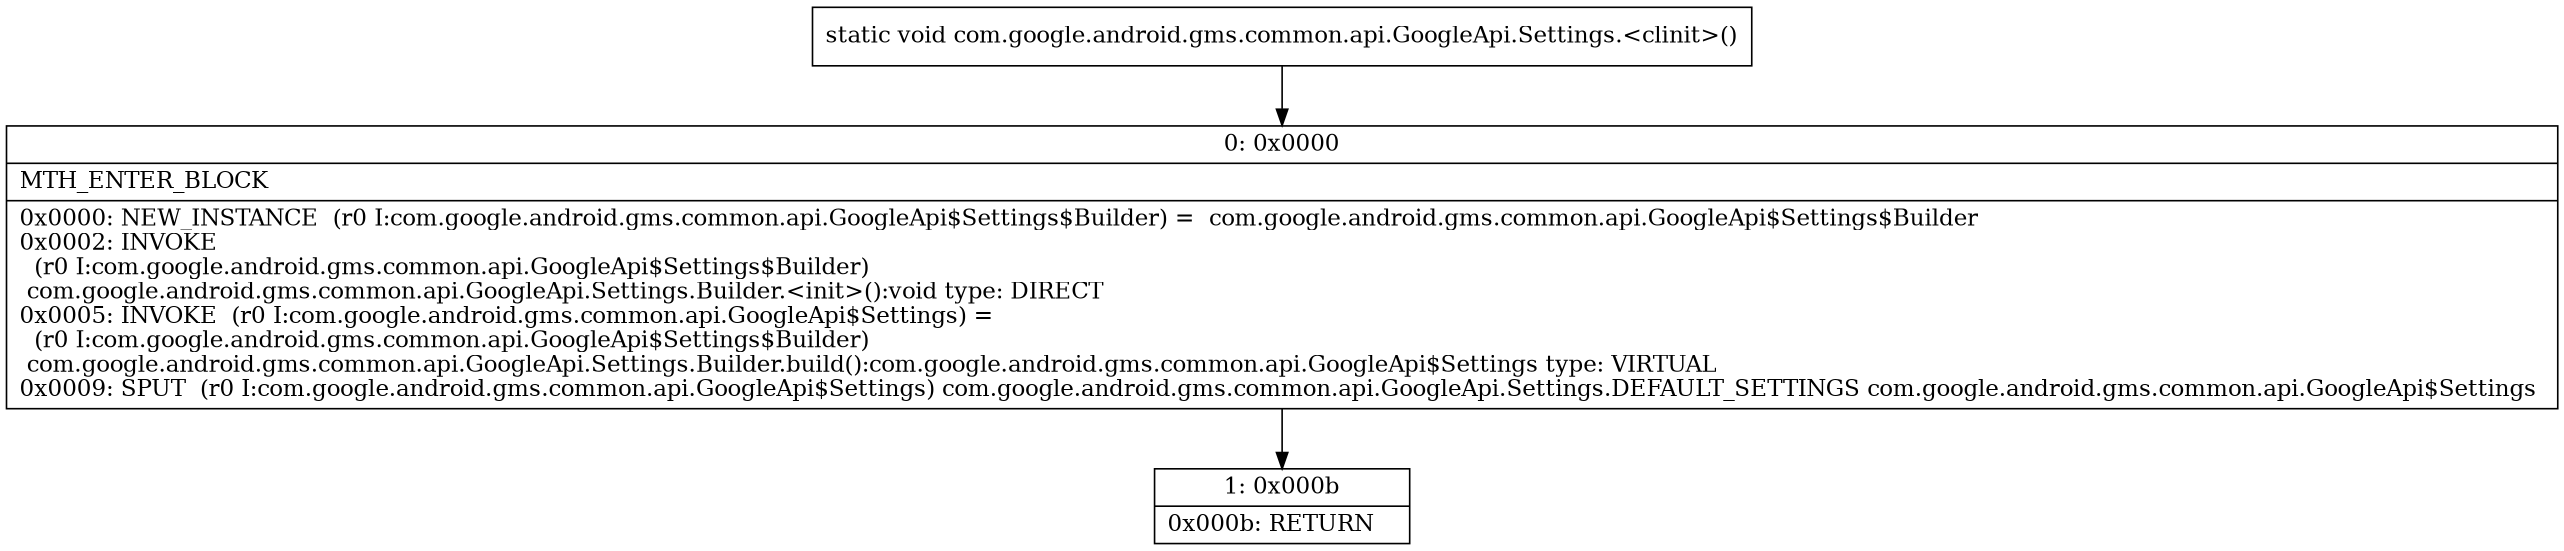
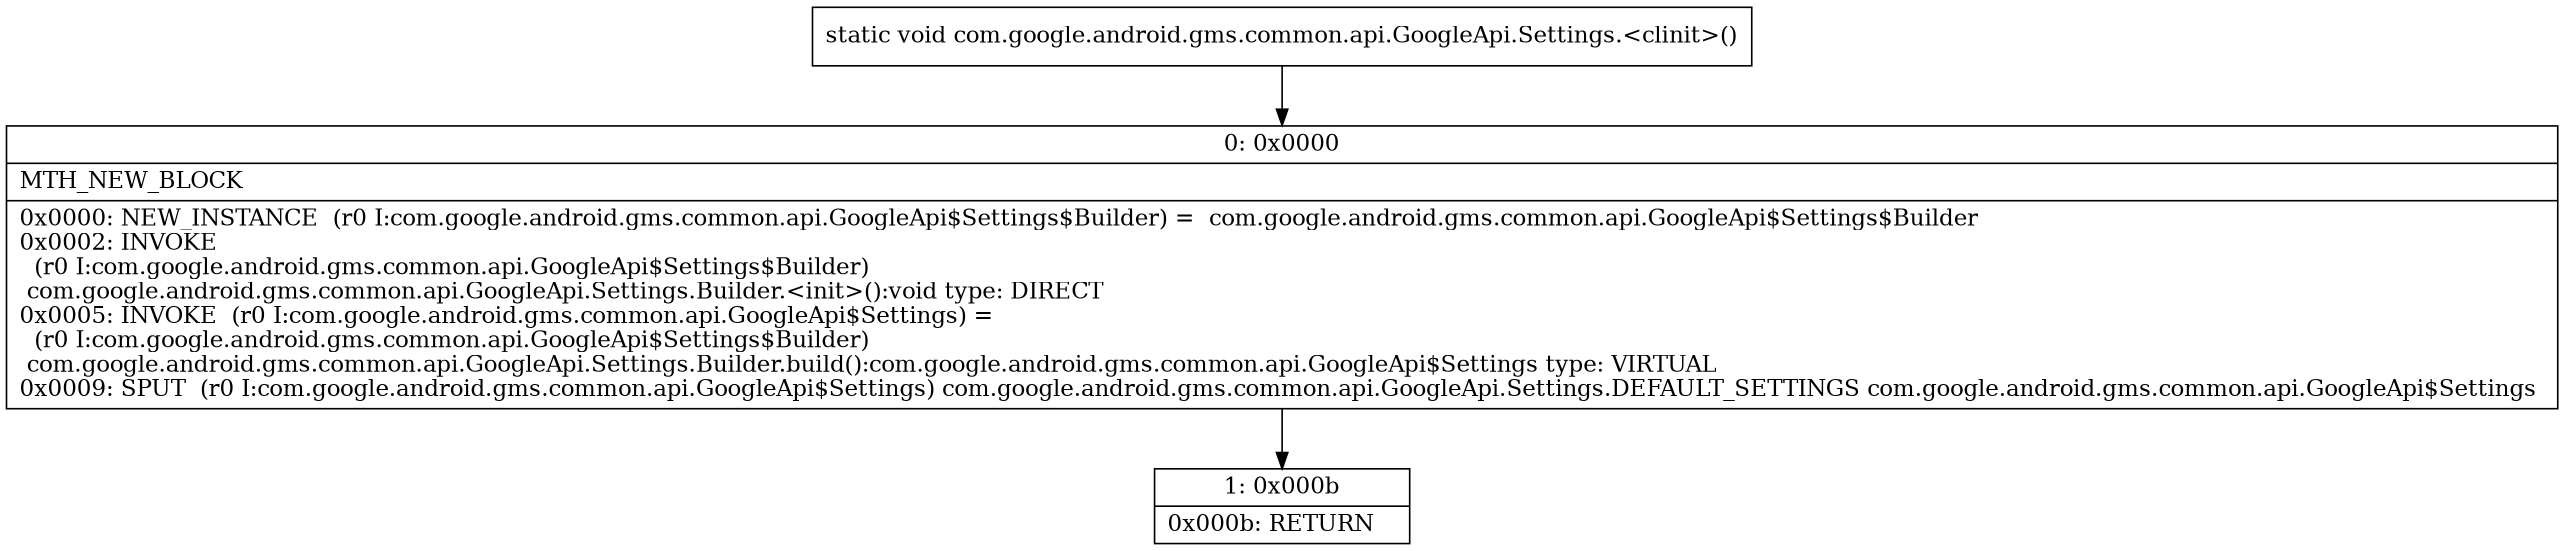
  digraph {
    node [shape=record]
-   n1 [label="{0\:\ 0x0000|MTH_ENTER_BLOCK\l|0x0000: NEW_INSTANCE  (r0 I:com.google.android.gms.common.api.GoogleApi$Settings$Builder) =  com.google.android.gms.common.api.GoogleApi$Settings$Builder \l0x0002: INVOKE  \l  (r0 I:com.google.android.gms.common.api.GoogleApi$Settings$Builder)\l com.google.android.gms.common.api.GoogleApi.Settings.Builder.\<init\>():void type: DIRECT \l0x0005: INVOKE  (r0 I:com.google.android.gms.common.api.GoogleApi$Settings) = \l  (r0 I:com.google.android.gms.common.api.GoogleApi$Settings$Builder)\l com.google.android.gms.common.api.GoogleApi.Settings.Builder.build():com.google.android.gms.common.api.GoogleApi$Settings type: VIRTUAL \l0x0009: SPUT  (r0 I:com.google.android.gms.common.api.GoogleApi$Settings) com.google.android.gms.common.api.GoogleApi.Settings.DEFAULT_SETTINGS com.google.android.gms.common.api.GoogleApi$Settings \l}"]
+   n1 [label="{0\:\ 0x0000|MTH_NEW_BLOCK\l|0x0000: NEW_INSTANCE  (r0 I:com.google.android.gms.common.api.GoogleApi$Settings$Builder) =  com.google.android.gms.common.api.GoogleApi$Settings$Builder \l0x0002: INVOKE  \l  (r0 I:com.google.android.gms.common.api.GoogleApi$Settings$Builder)\l com.google.android.gms.common.api.GoogleApi.Settings.Builder.\<init\>():void type: DIRECT \l0x0005: INVOKE  (r0 I:com.google.android.gms.common.api.GoogleApi$Settings) = \l  (r0 I:com.google.android.gms.common.api.GoogleApi$Settings$Builder)\l com.google.android.gms.common.api.GoogleApi.Settings.Builder.build():com.google.android.gms.common.api.GoogleApi$Settings type: VIRTUAL \l0x0009: SPUT  (r0 I:com.google.android.gms.common.api.GoogleApi$Settings) com.google.android.gms.common.api.GoogleApi.Settings.DEFAULT_SETTINGS com.google.android.gms.common.api.GoogleApi$Settings \l}"]
    n2 [label="{1\:\ 0x000b|0x000b: RETURN   \l}"]
    n3 [label="{static void com.google.android.gms.common.api.GoogleApi.Settings.\<clinit\>() }"]
    n1 -> n2
    n3 -> n1
  }
